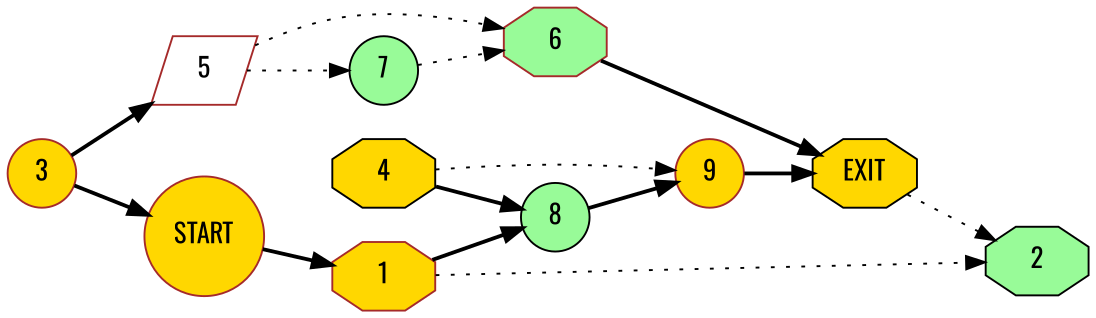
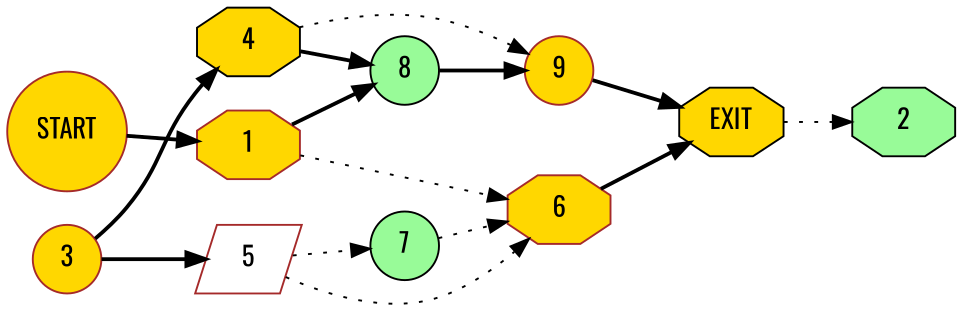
  digraph {
    fontname=Oswald
    rankdir=LR
    node [color=brown fillcolor=gold fontname=Oswald shape=circle style=filled]
    edge [fontname=Oswald style=bold]
    n1 [label=START]
    1 [shape=octagon]
    2 [color=black fillcolor=palegreen shape=octagon]
    8 [color=black fillcolor=palegreen]
    n5 [color=black label=EXIT shape=octagon]
    3
    4 [color=black shape=octagon]
    5 [fillcolor=white shape=parallelogram]
    9
-   6 [fillcolor=palegreen shape=octagon]
+   6 [shape=octagon]
    7 [color=black fillcolor=palegreen]
    n1 -> 1
-   1 -> 2 [style=dotted]
+   1 -> 6 [style=dotted]
    1 -> 8
    8 -> 9
    n5 -> 2 [style=dotted]
-   3 -> n1
+   3 -> 4
    3 -> 5
    4 -> 8
    4 -> 9 [style=dotted]
    5 -> 6 [style=dotted]
    5 -> 7 [style=dotted]
    9 -> n5
    6 -> n5
    7 -> 6 [style=dotted]
  }
